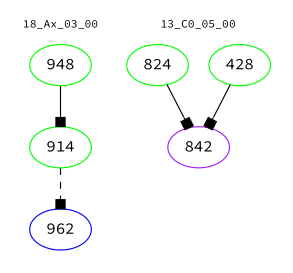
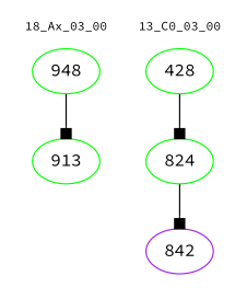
  digraph {
    fontname="Source Code Pro"
    node [color=green fontname="Source Code Pro"]
    edge [arrowhead=box color=black fontname="Source Code Pro" style=solid]
    n1 [label=948]
-   n2 [label=914]
-   n3 [color=blue label=962]
+   n2 [label=913]
    n4 [label=428]
    n5 [label=824]
    n6 [color=purple label=842]
    subgraph cluster_1 {
      color=white
      fontsize=10
      label="18_Ax_03_00"
      n1
      n2
-     n3
    }
    subgraph cluster_2 {
      color=white
      fontsize=10
-     label="13_C0_05_00"
+     label="13_C0_03_00"
      n4
      n5
      n6
    }
    n1 -> n2
-   n2 -> n3 [style=dashed]
-   n4 -> n6
+   n4 -> n5
    n5 -> n6
  }
